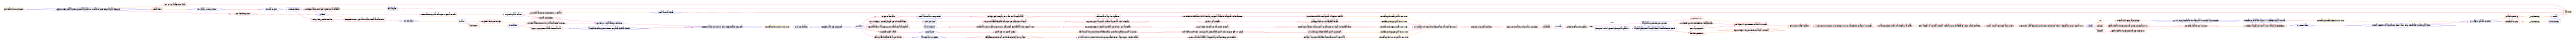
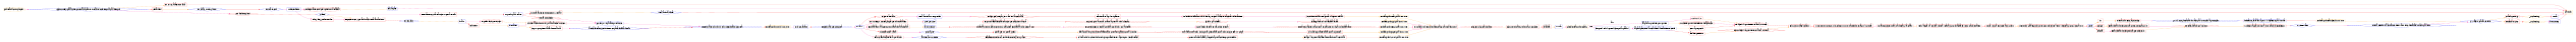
  digraph {
    rankdir=LR
    node [color=red shape=folder]
    edge [arrowhead=vee color=deeppink]
    "ArthurRank4Convo3 begins." [color=orange shape=cylinder]
    n2 [color=blue label="¿Algún consejo para alguien que está atrapado en un maldito bucle temporal para siempre?" shape=diamond]
    n3 [label="¿Estás bien?"]
    n4 [label="¿Por dónde empiezo?" shape=diamond]
    n5 [label="No, no voy a hacer esto. [Fin]"]
    n6 [color=blue label="No, carajo, no estoy *bien*." shape=diamond]
    n7 [color=blue label="¿Y bien?" shape=diamond]
    "Chat ends." [color=orange]
    n9 [color=blue label="No seas tn cond" shape=diamond]
    n10 [label="Empecemos con: ¿qué tan borracho estás ahora mismo?"]
    n11 [label="Honestamente, quizá sea mejor no pensar en ello."]
    n12 [color=blue label="condescendiente."]
    n13 [color=blue label="No esty ebro" shape=diamond]
    n14 [color=blue label="N o puedo  parar. Trat é."]
    n15 [label="¿Te despertaste con el pie izquierdo esta mañana?" shape=cylinder]
    n16 [label="¡Okey! Okey, perdón. Perdón."]
    n17 [color=blue label="k tal vz"]
    n18 [label="Mierda. Te entiendo." shape=diamond]
    n19 [label="No estás al cien en este momento, ¿verdad?"]
    n20 [color=blue label="Bah, lárgate." shape=cylinder]
    n21 [label="Sé honesto."]
    n22 [label="No puedo decir que te culpo." shape=cylinder]
    n23 [color=blue label="por eso yo... tú pasaste por todo esto" shape=cylinder]
    n24 [color=blue label="Vte a la mirda, idiota." shape=diamond]
    n25 [color=blue label="ok está bien" shape=cylinder]
    n26 [label="Si hubiera alcohol en Duviri, yo habría hecho lo mismo." shape=cylinder]
    n27 [color=blue label="necesito saber sobre duviri. todo. Necesitosaber cómo era." shape=diamond]
    n28 [label="¿Seguro que quieres hablar de esto ahora?"]
    n29 [color=orange label="Boolean ArthurDuviri is now true." shape=cylinder]
    n30 [color=blue label="la única forma en que me siento con ganas de hblar d e ello" shape=diamond]
    n31 [color=blue label="porlo que pasaste"]
    n32 [color=blue label="Necesito sabr qué me espera" shape=diamond]
    n33 [color=blue label="Por favor." shape=cylinder]
    n34 [label="Sé que es aterrador." shape=diamond]
    n35 [label="Por un tiempo, sonreía y fingía que todo estaba bien."]
    n36 [label="Envidiaba tanto a la gente que no había sido abandonada."]
    n37 [label="Yo sentía mucha *rabia*." shape=cylinder]
    n38 [label="Era muy fácil dejarse llevar por el dolor." shape=cylinder]
    n39 [color=blue label="vete a la mierda no tengo miedo"]
    n40 [color=blue label="¿qué? ¿por qué?"]
    n41 [color=blue label="¿a otros tenno?" shape=cylinder]
    n42 [color=blue label="¿contra qué?" shape=diamond]
    n43 [color=blue label="la tristeza es un veneno" shape=diamond]
    n44 [label="No digo que lo tengas, pero *así* son las cosas allá." shape=diamond]
    n45 [label="Porque una falsa felicidad era mejor que cualquier otra cosa."]
    n46 [label="Uf, hasta a nuestros padres muertos. A cualquiera. Envidiaba a todos menos a *mí*." shape=diamond]
    n47 [label="Contra qué, no. Contra *quién*." shape=cylinder]
    n48 [label="Exactamente. Te devora. Te disuelve. Te deja roto y vacío." shape=diamond]
    n49 [label="Esa mierda es algo *horripilante*."]
    n50 [label="Porque si quito la sonrisa, se abre la puerta a *todo lo demás*." shape=diamond]
    n51 [label="Porque entonces no tendría que lidiar con el dolor, con la soledad." shape=diamond]
    n52 [label="Rabia contra los que no fueron abandonados. Contra mis padres. Contra los orokin." shape=cylinder]
    n53 [label="Se lleva todos los colores del mundo. Aunque también es... algo seguro. Sencillo. Fácil."]
    n54 [label="Y el miedo se infiltra en todo lo demás y empieza a hacerte reaccionar violentamente." shape=cylinder]
    n55 [label="Al dolor. A la soledad." shape=diamond]
    n56 [label="Con el hecho de estar en una prisión *eterna*."]
    n57 [label="Una rabia contra todos, sin importar quién. Rabia contra todos. Porque. Era. Su. Culpa." shape=diamond]
    n58 [label="Como una manta cálida y acogedora que hace tiempo que se enfrió."]
    n59 [label="Se convierte en dolor. En agonía. Y luego en soledad." shape=cylinder]
    n60 [label="La alegría era sólo una fachada barata." shape=diamond]
    n61 [label="Quería ser cualquier otra persona, en cualquier otro lugar. Lo deseaba tanto." shape=diamond]
    n62 [label="¿Y lo más importante? Rabia contra mi persona."]
    n63 [label="Es algo a lo que es fácil aferrarse estando en la oscuridad."]
    n64 [color=orange label="Boolean ArthurFearSpiral is now true." shape=cylinder]
    n65 [color=orange label="Boolean ArthurJoySpiral is now true." shape=cylinder]
    n66 [color=orange label="Boolean ArthurEnvySpiral is now true."]
    n67 [color=orange label="Boolean ArthurAngerSpiral is now true."]
    n68 [color=orange label="Boolean ArthurSorrowSpiral is now true."]
    n69 [label="Pero cuando todo eso se desvanece, algo más toma el control."]
    n70 [label="Algo peor. Algo más insidioso." shape=diamond]
    n71 [label="Algo que te invade y te devora por completo."]
    n72 [label="La apatía."]
    n73 [color=blue label="tonterías"]
    n74 [color=orange label="Check boolean ArthurApathy"]
    n75 [color=blue label="¿después d todo lo qe me dijiste qe has pasado?"]
    n76 [color=blue label="la apatía no puede ser peor que eso"]
    n77 [color=blue label="la apatía parece ser la única manera de mantenerse cuerdo" shape=cylinder]
    n78 [label="Créeme. Lo es." shape=cylinder]
    n79 [label="No desees que tus sentimientos desaparezcan." shape=cylinder]
    n80 [label="También pensé eso." shape=cylinder]
    n81 [label="¿Pero a qué precio?"]
    n82 [label="No dejes ir lo que sientes. Ni ahora, ni nunca." shape=cylinder]
    n83 [label="Pero no dejes ir lo que sientes. Ni ahora, ni nunca." shape=diamond]
    n84 [label="Es lo que nos hace humanos." shape=cylinder]
    n85 [label="No son nuestros cuerpos, ni si podemos o no ser transferidos en algo o lo que sea."]
    n86 [label="Son las emociones. Todas. Las buenas y las malas." shape=cylinder]
    n87 [label="Miedo, alegría, ira, envidia, tristeza... Hasta un poco de apatía de vez en cuando está bien." shape=cylinder]
    n88 [label="Nunca, *nunca* renuncies a eso, Arthur." shape=cylinder]
    n89 [label="Siente todo. Cada segundo. Así es como sobrevives a esto. Y tienes algo que yo nunca tuve." shape=cylinder]
    n90 [color=blue label="¿Qué?" shape=cylinder]
    n91 [label="Amigos." shape=cylinder]
    n92 [label="Familia."]
    n93 [label="Yo."]
    n94 [label="Estás rodeado de seis personas que se preocupan por ti."]
    n95 [label="Estás rodeado de seis personas que creen en ti." shape=cylinder]
    n96 [label="No estás solo. Estoy aquí contigo." shape=cylinder]
    n97 [label="Que están pasando por lo mismo." shape=diamond]
    n98 [color=blue label="yo... oh. estoy demasiado borracho para no escribir algo estúpido." shape=diamond]
    n99 [label="Y podemos apoyarnos unos a otros cuando lo necesitemos." shape=cylinder]
    n100 [color=blue label="deberíamos parar ahora, pero... lo dejaremos para otro día." shape=cylinder]
    n101 [color=blue label="yo... tienes razón" shape=diamond]
    n102 [color=orange label="Boolean ArthurRainCheck is now true." shape=cylinder]
    n103 [color=blue label="mierda, necesito ir a acostarme. tienes razón. estoy demasiado borracho para esto." shape=diamond]
    n104 [color=blue label="y... ¿viajero? gracias, en serio." shape=diamond]
    n105 [label="Cuando gustes, A." shape=cylinder]
    n106 [label="Descansa un poco."]
    n107 [color=orange label="+20 Chemistry" shape=diamond]
    n108 [color=orange label="+20 Chemistry" shape=diamond]
    n109 [color=blue label=buenas]
    n110 [color=blue label="buen consejo"]
    "ArthurRank4Convo3 begins." -> n2 [arrowhead=dot]
    n2 -> n3 [color=red]
    n2 -> n4 [arrowhead=dot]
    n2 -> n5 [color=darkorange]
    n3 -> n6 [arrowhead=dot color=darkorange]
    n4 -> n7 [arrowhead=odot color=red]
    n5 -> "Chat ends." [color=red]
    n6 -> n9 [color=red]
    n7 -> n10 [arrowhead=dot color=darkorange]
    n7 -> n11 [arrowhead=dot]
    n9 -> n12 [arrowhead=odot]
    n10 -> n13 [arrowhead=odot color=red]
    n11 -> n14 [arrowhead=dot color=red]
    n12 -> n15 [arrowhead=dot]
    n12 -> n16
    n13 -> n17 [arrowhead=odot color=darkorange]
    n14 -> n18 [arrowhead=odot color=red]
    n14 -> n19 [arrowhead=dot color=red]
    n15 -> n20 [arrowhead=odot color=darkorange]
    n16 -> n10 [arrowhead=dot]
    n17 -> n21 [color=red]
    n17 -> n22
    n18 -> n23 [arrowhead=dot]
    n19 -> n24 [arrowhead=odot color=darkorange]
    n20 -> "Chat ends."
    n21 -> n25 [arrowhead=dot color=darkorange]
    n22 -> n26 [arrowhead=odot color=darkorange]
    n23 -> n27 [arrowhead=dot]
    n24 -> "Chat ends." [arrowhead=odot color=red]
    n25 -> n26 [arrowhead=odot]
    n25 -> n28 [arrowhead=dot color=darkorange]
    n26 -> n23
    n27 -> n29 [arrowhead=dot color=red]
    n28 -> n30 [arrowhead=dot]
    n29 -> n31 [arrowhead=odot]
    n30 -> n27 [arrowhead=dot color=red]
    n31 -> n32 [color=red]
    n32 -> n33
    n33 -> n34 [color=red]
    n33 -> n35
    n33 -> n36 [arrowhead=dot]
    n33 -> n37 [color=red]
    n33 -> n38 [arrowhead=odot]
    n34 -> n39
    n35 -> n40 [color=red]
    n36 -> n41 [arrowhead=dot color=darkorange]
    n37 -> n42 [arrowhead=dot]
    n38 -> n43
    n39 -> n44
    n40 -> n45 [color=red]
    n41 -> n46 [arrowhead=dot color=red]
    n42 -> n47 [arrowhead=dot color=red]
    n43 -> n48 [arrowhead=odot]
    n44 -> n49 [arrowhead=odot color=red]
    n45 -> n50 [color=red]
    n46 -> n51
    n47 -> n52 [color=darkorange]
    n48 -> n53 [color=red]
    n49 -> n54
    n50 -> n55 [color=darkorange]
    n51 -> n56
    n52 -> n57 [arrowhead=odot color=red]
    n53 -> n58 [arrowhead=dot color=red]
    n54 -> n59 [arrowhead=odot]
    n55 -> n60
    n56 -> n61 [arrowhead=odot]
    n57 -> n62 [arrowhead=odot color=red]
    n58 -> n63 [color=darkorange]
    n59 -> n64 [color=darkorange]
    n60 -> n65 [arrowhead=odot]
    n61 -> n66 [arrowhead=dot color=red]
    n62 -> n67 [color=darkorange]
    n63 -> n68 [arrowhead=odot color=red]
    n64 -> n69 [arrowhead=dot color=darkorange]
    n65 -> n69 [arrowhead=odot]
    n66 -> n69
    n67 -> n69
    n68 -> n69 [arrowhead=odot color=darkorange]
    n69 -> n70 [arrowhead=odot]
    n70 -> n71 [arrowhead=odot color=darkorange]
    n71 -> n72 [arrowhead=dot color=red]
    n72 -> n73 [color=darkorange]
    n73 -> n74 [arrowhead=dot]
    n74 -> n75 [arrowhead=odot label=true]
-   n74 -> n76 [arrowhead=odot label=true]
+   n74 -> n76 [arrowhead=odot label=false]
    n75 -> n77 [arrowhead=dot]
    n76 -> n78 [arrowhead=dot]
    n76 -> n79 [color=darkorange]
    n77 -> n80 [color=red]
    n77 -> n81 [arrowhead=odot color=darkorange]
    n78 -> n82 [color=darkorange]
    n79 -> n82 [arrowhead=dot]
    n80 -> n83 [color=darkorange]
    n81 -> n82 [arrowhead=dot color=red]
    n82 -> n84 [arrowhead=odot color=red]
    n83 -> n84 [arrowhead=dot color=darkorange]
    n84 -> n85 [arrowhead=dot color=red]
    n85 -> n86 [arrowhead=odot]
    n86 -> n87 [arrowhead=odot color=darkorange]
    n87 -> n88 [color=red]
    n88 -> n89 [color=darkorange]
    n89 -> n90 [color=red]
    n90 -> n91 [color=red]
    n90 -> n92 [arrowhead=dot color=red]
    n90 -> n93 [arrowhead=dot color=darkorange]
    n91 -> n94 [color=darkorange]
    n92 -> n95 [arrowhead=dot]
    n93 -> n96 [arrowhead=dot color=darkorange]
    n94 -> n97 [arrowhead=odot]
    n95 -> n97 [arrowhead=dot color=darkorange]
    n96 -> n98 [arrowhead=odot]
    n97 -> n99 [arrowhead=odot color=darkorange]
    n98 -> n100 [arrowhead=odot]
    n99 -> n101 [arrowhead=odot color=red]
    n100 -> n102 [arrowhead=odot color=red]
    n101 -> n103 [arrowhead=odot]
    n102 -> n104 [arrowhead=odot color=darkorange]
    n103 -> n104 [arrowhead=dot]
    n104 -> n105 [color=darkorange]
    n104 -> n106 [color=darkorange]
    n105 -> n107 [arrowhead=odot color=red]
    n106 -> n108 [arrowhead=dot color=red]
    n107 -> n109 [arrowhead=dot color=red]
    n108 -> n110 [arrowhead=dot]
    n109 -> "Chat ends."
    n110 -> "Chat ends." [arrowhead=odot color=red]
  }
